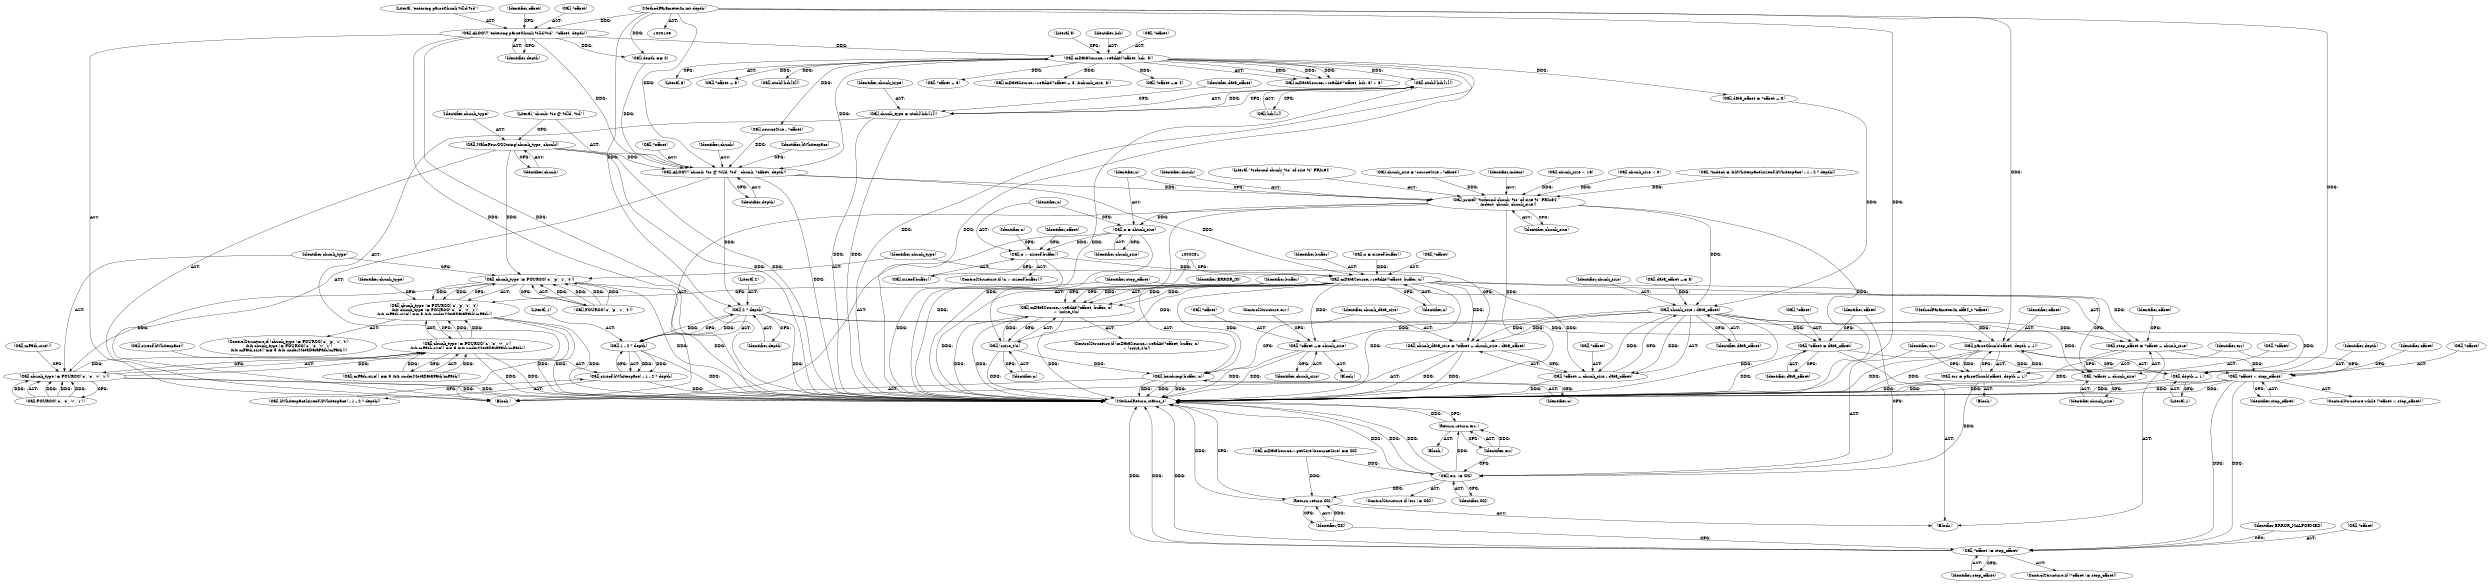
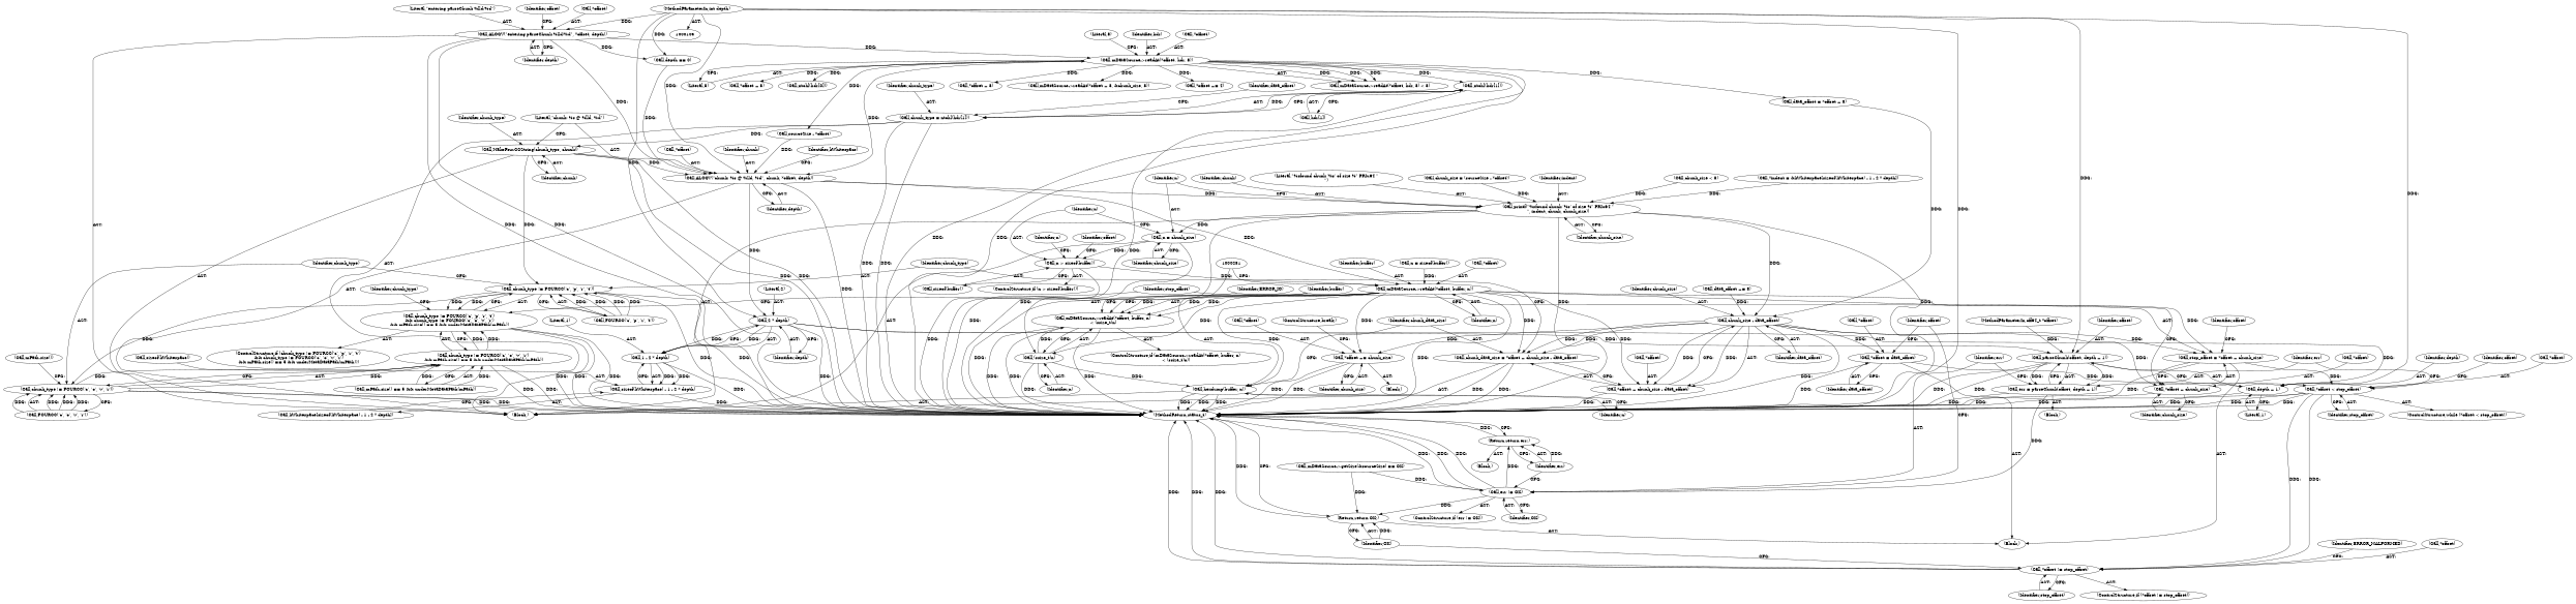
  digraph {
    n1 [label="(Call,ntohl(hdr[1]))"]
    n2 [label="(Call,chunk_type = ntohl(hdr[1]))"]
    n3 [label="(MethodReturn,status_t)"]
    n4 [label="(Call,hdr[1])"]
    n5 [label="(Block,)"]
    n6 [label="(Call,MakeFourCCString(chunk_type, chunk))"]
    n7 [label="(Return,return err;)"]
    n8 [label="(Return,return OK;)"]
    n9 [label="(Call,mDataSource->readAt(*offset, hdr, 8))"]
    n10 [label="(Call,ALOGV(\"chunk: %s @ %lld, %d\", chunk, *offset, depth))"]
    n11 [label="(Call,*offset + 8)"]
    n12 [label="(Call,*offset += 4)"]
    n13 [label="(Call,mDataSource->readAt(*offset, hdr, 8) < 8)"]
    n14 [label="(Literal,8)"]
    n15 [label="(Call,*offset + 8)"]
    n16 [label="(Call,ntohl(hdr[0]))"]
    n17 [label="(Call,mDataSource->readAt(*offset + 8, &chunk_size, 8))"]
    n18 [label="(Call,data_offset = *offset + 8)"]
    n19 [label="(Call,sourceSize - *offset)"]
    n20 [label="(Call,2 * depth)"]
    n21 [label="(Call,printf(\"%sfound chunk '%s' of size %\" PRIu64 \"\n\", indent, chunk, chunk_size))"]
    n22 [label="(Call,mDataSource->readAt(*offset, buffer, n))"]
    n23 [label="(Identifier,depth)"]
    n24 [label="(Call,chunk_size - data_offset)"]
    n25 [label="(Call,ALOGV(\"entering parseChunk %lld/%d\", *offset, depth))"]
    n26 [label="(Identifier,depth)"]
    n27 [label="(Call,depth == 0)"]
    n28 [label="(MethodParameterIn,int depth)"]
    n29 [label="(Call,parseChunk(offset, depth + 1))"]
    n30 [label="(Call,depth + 1)"]
    1000103
    n32 [label="(Call,1 - 2 * depth)"]
    n33 [label="(Identifier,depth)"]
    n34 [label="(Call,err = parseChunk(offset, depth + 1))"]
    n35 [label="(Literal,1)"]
    n36 [label="(Call,chunk_type != FOURCC('c', 'p', 'r', 't'))"]
    n37 [label="(Identifier,chunk)"]
    n38 [label="(Call,chunk_type != FOURCC('c', 'p', 'r', 't')\n && chunk_type != FOURCC('c', 'o', 'v', 'r')\n && mPath.size() == 5 && underMetaDataPath(mPath))"]
    n39 [label="(Call,chunk_type != FOURCC('c', 'o', 'v', 'r'))"]
    n40 [label="(Call,FOURCC('c', 'p', 'r', 't'))"]
    n41 [label="(Call,n = chunk_size)"]
    n42 [label="(Identifier,chunk_size)"]
    n43 [label="(Call,mDataSource->readAt(*offset, buffer, n)\n < (ssize_t)n)"]
    n44 [label="(Call,(ssize_t)n)"]
    n45 [label="(Call,hexdump(buffer, n))"]
    n46 [label="(Call,chunk_data_size = *offset + chunk_size - data_offset)"]
    n47 [label="(Call,*offset + chunk_size - data_offset)"]
    n48 [label="(Call,stop_offset = *offset + chunk_size)"]
    n49 [label="(Call,*offset + chunk_size)"]
    n50 [label="(Call,*offset += chunk_size)"]
    n51 [label="(Identifier,n)"]
    n52 [label="(Call,sizeof(kWhitespace) - 1 - 2 * depth)"]
    n53 [label="(Call,kWhitespace[sizeof(kWhitespace) - 1 - 2 * depth])"]
    n54 [label="(Call,err != OK)"]
    n55 [label="(Block,)"]
    n56 [label="(Identifier,OK)"]
    n57 [label="(ControlStructure,if (err != OK))"]
    n58 [label="(Block,)"]
    n59 [label="(Identifier,err)"]
    n60 [label="(Identifier,OK)"]
    n61 [label="(Block,)"]
    n62 [label="(Call,*offset != stop_offset)"]
    n63 [label="(Call,n > sizeof(buffer))"]
    n64 [label="(Identifier,chunk_size)"]
    n65 [label="(Call,*offset = data_offset)"]
    n66 [label="(Identifier,data_offset)"]
    n67 [label="(ControlStructure,if (n > sizeof(buffer)))"]
    n68 [label="(Call,sizeof(buffer))"]
    n69 [label="(ControlStructure,if (mDataSource->readAt(*offset, buffer, n)\n < (ssize_t)n))"]
    n70 [label="(Identifier,n)"]
    n71 [label="(Identifier,n)"]
    n72 [label="(Call,*offset < stop_offset)"]
    n73 [label="(Identifier,chunk_size)"]
    n74 [label="(Block,)"]
    n75 [label="(Identifier,chunk_size)"]
    n76 [label="(ControlStructure,while (*offset < stop_offset))"]
    n77 [label="(Identifier,stop_offset)"]
    n78 [label="(Identifier,stop_offset)"]
    n79 [label="(ControlStructure,if (*offset != stop_offset))"]
    n80 [label="(Identifier,data_offset)"]
    n81 [label="(Call,chunk_type != FOURCC('c', 'o', 'v', 'r')\n && mPath.size() == 5 && underMetaDataPath(mPath))"]
    n82 [label="(ControlStructure,if (chunk_type != FOURCC('c', 'p', 'r', 't')\n && chunk_type != FOURCC('c', 'o', 'v', 'r')\n && mPath.size() == 5 && underMetaDataPath(mPath)))"]
    n83 [label="(Call,FOURCC('c', 'o', 'v', 'r'))"]
    n84 [label="(Call,mPath.size() == 5 && underMetaDataPath(mPath))"]
    n85 [label="(Identifier,chunk_data_size)"]
    n86 [label="(Identifier,ERROR_MALFORMED)"]
    n87 [label="(Call,*offset)"]
    n88 [label="(Identifier,n)"]
    n89 [label="(Identifier,offset)"]
    n90 [label="(Identifier,offset)"]
    n91 [label="(Call,chunk_size < 8)"]
    n92 [label="(Identifier,hdr)"]
    n93 [label="(Identifier,depth)"]
    n94 [label="(Call,*indent = &kWhitespace[sizeof(kWhitespace) - 1 - 2 * depth])"]
    n95 [label="(Identifier,offset)"]
    n96 [label="(Identifier,n)"]
    n97 [label="(Call,*offset)"]
    n98 [label="(Identifier,chunk_type)"]
    n99 [label="(Identifier,stop_offset)"]
    n100 [label="(Identifier,buffer)"]
    n101 [label="(Identifier,chunk)"]
    n102 [label="(Identifier,chunk_size)"]
    n103 [label="(Call,*offset)"]
    n104 [label="(Call,*offset)"]
    n105 [label="(Literal,2)"]
    n106 [label="(Literal,8)"]
    n107 [label="(Call,data_offset += 8)"]
    n108 [label="(Identifier,chunk)"]
    n109 [label="(Identifier,chunk_type)"]
    n110 [label="(Call,mPath.size())"]
    n111 [label="(Identifier,ERROR_IO)"]
-   n112 [label="(ControlStructure,err;)"]
+   n112 [label="(ControlStructure,break;)"]
    n113 [label="(Call,*offset)"]
    n114 [label="(Literal,1)"]
    n115 [label="(MethodParameterIn,off64_t *offset)"]
    n116 [label="(Identifier,offset)"]
    n117 [label="(Literal,\"entering parseChunk %lld/%d\")"]
    n118 [label="(Literal,\"chunk: %s @ %lld, %d\")"]
    n119 [label="(Identifier,chunk_type)"]
    n120 [label="(Call,n = sizeof(buffer))"]
    n121 [label="(Call,*offset)"]
    n122 [label="(Identifier,offset)"]
    n123 [label="(Call,*offset)"]
    n124 [label="(Call,*offset)"]
    n125 [label="(Identifier,err)"]
    n126 [label="(Literal,\"%sfound chunk '%s' of size %\" PRIu64 \"\n\")"]
    n127 [label="(Identifier,buffer)"]
    n128 [label="(Call,*offset)"]
    n129 [label="(Call,chunk_size = (sourceSize - *offset))"]
    n130 [label="(Call,sizeof(kWhitespace))"]
    n131 [label="(Call,mDataSource->getSize(&sourceSize) == OK)"]
    n132 [label="(Identifier,offset)"]
    n133 [label="(Identifier,data_offset)"]
    n134 [label="(Identifier,kWhitespace)"]
    n135 [label="(Identifier,indent)"]
    n136 [label="(Identifier,err)"]
    n137 [label="(Identifier,n)"]
    n138 [label="(Call,*offset)"]
-   n139 [label="(Call,chunk_size < 16)"]
    n140 [label="(Identifier,chunk_type)"]
    n141 [label="(Identifier,chunk_type)"]
    1000281
    n1 -> n2 [label="AST: "]
    n1 -> n2 [label="DDG: "]
    n1 -> n3 [label="DDG: "]
    n1 -> n4 [label="CFG: "]
    n2 -> n1 [label="CFG: "]
    n2 -> n3 [label="DDG: "]
    n2 -> n3 [label="DDG: "]
    n2 -> n5 [label="AST: "]
+   n2 -> n6 [label="DDG: "]
    n3 -> n7 [label="CFG: "]
    n3 -> n8 [label="CFG: "]
    n4 -> n1 [label="AST: "]
    n6 -> n3 [label="DDG: "]
    n6 -> n3 [label="DDG: "]
    n6 -> n5 [label="AST: "]
    n6 -> n10 [label="DDG: "]
    n6 -> n36 [label="DDG: "]
    n6 -> n37 [label="CFG: "]
    n7 -> n3 [label="DDG: "]
    n7 -> n58 [label="AST: "]
    n7 -> n59 [label="CFG: "]
    n8 -> n3 [label="DDG: "]
    n8 -> n60 [label="CFG: "]
    n8 -> n61 [label="AST: "]
    n9 -> n1 [label="DDG: "]
    n9 -> n3 [label="DDG: "]
    n9 -> n3 [label="DDG: "]
    n9 -> n10 [label="DDG: "]
    n9 -> n11 [label="DDG: "]
    n9 -> n12 [label="DDG: "]
    n9 -> n13 [label="AST: "]
    n9 -> n13 [label="DDG: "]
    n9 -> n13 [label="DDG: "]
    n9 -> n13 [label="DDG: "]
    n9 -> n14 [label="CFG: "]
    n9 -> n15 [label="DDG: "]
    n9 -> n16 [label="DDG: "]
    n9 -> n17 [label="DDG: "]
    n9 -> n18 [label="DDG: "]
    n9 -> n19 [label="DDG: "]
    n10 -> n3 [label="DDG: "]
    n10 -> n5 [label="AST: "]
    n10 -> n20 [label="DDG: "]
    n10 -> n21 [label="DDG: "]
    n10 -> n22 [label="DDG: "]
    n10 -> n23 [label="CFG: "]
    n14 -> n9 [label="AST: "]
    n18 -> n24 [label="DDG: "]
    n19 -> n10 [label="DDG: "]
    n20 -> n3 [label="DDG: "]
    n20 -> n29 [label="DDG: "]
    n20 -> n30 [label="DDG: "]
    n20 -> n32 [label="AST: "]
    n20 -> n32 [label="DDG: "]
    n20 -> n32 [label="DDG: "]
    n20 -> n33 [label="CFG: "]
    n21 -> n3 [label="DDG: "]
    n21 -> n3 [label="DDG: "]
    n21 -> n3 [label="DDG: "]
    n21 -> n5 [label="AST: "]
    n21 -> n24 [label="DDG: "]
    n21 -> n41 [label="DDG: "]
    n21 -> n42 [label="CFG: "]
    n22 -> n3 [label="DDG: "]
    n22 -> n3 [label="DDG: "]
    n22 -> n43 [label="AST: "]
    n22 -> n43 [label="DDG: "]
    n22 -> n43 [label="DDG: "]
    n22 -> n43 [label="DDG: "]
    n22 -> n44 [label="DDG: "]
    n22 -> n45 [label="DDG: "]
    n22 -> n46 [label="DDG: "]
    n22 -> n47 [label="DDG: "]
    n22 -> n48 [label="DDG: "]
    n22 -> n49 [label="CFG: "]
    n22 -> n50 [label="DDG: "]
    n22 -> n51 [label="CFG: "]
    n23 -> n10 [label="AST: "]
    n24 -> n3 [label="DDG: "]
    n24 -> n46 [label="DDG: "]
    n24 -> n46 [label="DDG: "]
    n24 -> n47 [label="AST: "]
    n24 -> n47 [label="DDG: "]
    n24 -> n47 [label="DDG: "]
    n24 -> n48 [label="DDG: "]
    n24 -> n49 [label="DDG: "]
    n24 -> n50 [label="DDG: "]
    n24 -> n65 [label="DDG: "]
    n24 -> n66 [label="CFG: "]
    n25 -> n3 [label="DDG: "]
    n25 -> n3 [label="DDG: "]
    n25 -> n5 [label="AST: "]
    n25 -> n9 [label="DDG: "]
    n25 -> n10 [label="DDG: "]
    n25 -> n26 [label="CFG: "]
    n25 -> n27 [label="DDG: "]
    n26 -> n25 [label="AST: "]
    n27 -> n10 [label="DDG: "]
    n28 -> n3 [label="DDG: "]
    n28 -> n10 [label="DDG: "]
    n28 -> n20 [label="DDG: "]
    n28 -> n25 [label="DDG: "]
    n28 -> n27 [label="DDG: "]
    n28 -> n29 [label="DDG: "]
    n28 -> n30 [label="DDG: "]
    n28 -> 1000103 [label="AST: "]
    n29 -> n3 [label="DDG: "]
    n29 -> n3 [label="DDG: "]
    n29 -> n30 [label="CFG: "]
    n29 -> n34 [label="AST: "]
    n29 -> n34 [label="DDG: "]
    n29 -> n34 [label="DDG: "]
    n30 -> n3 [label="DDG: "]
    n30 -> n29 [label="AST: "]
    n30 -> n35 [label="CFG: "]
    n32 -> n3 [label="DDG: "]
    n32 -> n20 [label="CFG: "]
    n32 -> n52 [label="AST: "]
    n32 -> n52 [label="DDG: "]
    n32 -> n52 [label="DDG: "]
    n33 -> n20 [label="AST: "]
    n34 -> n3 [label="DDG: "]
    n34 -> n29 [label="CFG: "]
    n34 -> n54 [label="DDG: "]
    n34 -> n55 [label="AST: "]
    n35 -> n30 [label="AST: "]
    n36 -> n3 [label="DDG: "]
    n36 -> n3 [label="DDG: "]
    n36 -> n38 [label="AST: "]
    n36 -> n38 [label="DDG: "]
    n36 -> n38 [label="DDG: "]
    n36 -> n39 [label="DDG: "]
    n36 -> n40 [label="CFG: "]
    n37 -> n6 [label="AST: "]
    n38 -> n3 [label="DDG: "]
    n38 -> n3 [label="DDG: "]
    n38 -> n3 [label="DDG: "]
    n38 -> n36 [label="CFG: "]
    n38 -> n81 [label="CFG: "]
    n38 -> n82 [label="AST: "]
    n39 -> n3 [label="DDG: "]
    n39 -> n3 [label="DDG: "]
    n39 -> n81 [label="AST: "]
    n39 -> n81 [label="DDG: "]
    n39 -> n81 [label="DDG: "]
    n39 -> n83 [label="CFG: "]
    n40 -> n36 [label="AST: "]
    n40 -> n36 [label="DDG: "]
    n40 -> n36 [label="DDG: "]
    n40 -> n36 [label="DDG: "]
    n40 -> n36 [label="DDG: "]
    n41 -> n3 [label="DDG: "]
    n41 -> n5 [label="AST: "]
    n41 -> n63 [label="DDG: "]
    n41 -> n64 [label="CFG: "]
    n42 -> n21 [label="AST: "]
    n43 -> n3 [label="DDG: "]
    n43 -> n3 [label="DDG: "]
    n43 -> n3 [label="DDG: "]
    n43 -> n44 [label="CFG: "]
    n43 -> n69 [label="AST: "]
    n44 -> n3 [label="DDG: "]
    n44 -> n43 [label="AST: "]
    n44 -> n43 [label="DDG: "]
    n44 -> n45 [label="DDG: "]
    n44 -> n70 [label="CFG: "]
    n45 -> n3 [label="DDG: "]
    n45 -> n3 [label="DDG: "]
    n45 -> n3 [label="DDG: "]
    n45 -> n5 [label="AST: "]
    n45 -> n71 [label="CFG: "]
    n46 -> n3 [label="DDG: "]
    n46 -> n3 [label="DDG: "]
    n46 -> n5 [label="AST: "]
    n46 -> n47 [label="CFG: "]
    n47 -> n3 [label="DDG: "]
    n47 -> n24 [label="CFG: "]
    n47 -> n46 [label="AST: "]
    n48 -> n3 [label="DDG: "]
    n48 -> n49 [label="CFG: "]
    n48 -> n61 [label="AST: "]
    n48 -> n72 [label="DDG: "]
    n49 -> n3 [label="DDG: "]
    n49 -> n48 [label="AST: "]
    n49 -> n73 [label="CFG: "]
    n50 -> n3 [label="DDG: "]
    n50 -> n3 [label="DDG: "]
    n50 -> n74 [label="AST: "]
    n50 -> n75 [label="CFG: "]
    n51 -> n22 [label="AST: "]
    n52 -> n3 [label="DDG: "]
    n52 -> n32 [label="CFG: "]
    n52 -> n53 [label="AST: "]
    n53 -> n52 [label="CFG: "]
    n54 -> n3 [label="DDG: "]
    n54 -> n3 [label="DDG: "]
    n54 -> n3 [label="DDG: "]
    n54 -> n7 [label="DDG: "]
    n54 -> n8 [label="DDG: "]
    n54 -> n56 [label="CFG: "]
    n54 -> n57 [label="AST: "]
    n56 -> n54 [label="AST: "]
    n59 -> n7 [label="AST: "]
    n59 -> n7 [label="DDG: "]
    n59 -> n54 [label="CFG: "]
    n60 -> n8 [label="AST: "]
    n60 -> n8 [label="DDG: "]
    n60 -> n62 [label="CFG: "]
    n62 -> n3 [label="DDG: "]
    n62 -> n3 [label="DDG: "]
    n62 -> n3 [label="DDG: "]
    n62 -> n78 [label="CFG: "]
    n62 -> n79 [label="AST: "]
    n63 -> n3 [label="DDG: "]
    n63 -> n22 [label="DDG: "]
    n63 -> n67 [label="AST: "]
    n63 -> n68 [label="CFG: "]
    n64 -> n41 [label="AST: "]
    n65 -> n3 [label="DDG: "]
    n65 -> n61 [label="AST: "]
    n65 -> n72 [label="DDG: "]
    n65 -> n80 [label="CFG: "]
    n66 -> n24 [label="AST: "]
    n68 -> n63 [label="AST: "]
    n70 -> n44 [label="AST: "]
    n71 -> n45 [label="AST: "]
    n72 -> n3 [label="DDG: "]
    n72 -> n3 [label="DDG: "]
    n72 -> n3 [label="DDG: "]
    n72 -> n62 [label="DDG: "]
    n72 -> n62 [label="DDG: "]
    n72 -> n76 [label="AST: "]
    n72 -> n77 [label="CFG: "]
    n73 -> n49 [label="AST: "]
    n75 -> n50 [label="AST: "]
    n77 -> n72 [label="AST: "]
    n78 -> n62 [label="AST: "]
    n80 -> n65 [label="AST: "]
    n81 -> n3 [label="DDG: "]
    n81 -> n3 [label="DDG: "]
    n81 -> n38 [label="AST: "]
    n81 -> n38 [label="DDG: "]
    n81 -> n38 [label="DDG: "]
    n81 -> n39 [label="CFG: "]
    n81 -> n84 [label="CFG: "]
    n83 -> n39 [label="AST: "]
    n83 -> n39 [label="DDG: "]
    n83 -> n39 [label="DDG: "]
    n83 -> n39 [label="DDG: "]
    n83 -> n39 [label="DDG: "]
    n84 -> n81 [label="AST: "]
    n84 -> n81 [label="DDG: "]
    n84 -> n81 [label="DDG: "]
    n85 -> n45 [label="CFG: "]
    n85 -> n46 [label="AST: "]
    n86 -> n62 [label="CFG: "]
    n87 -> n10 [label="AST: "]
    n88 -> n63 [label="CFG: "]
    n89 -> n25 [label="CFG: "]
    n90 -> n63 [label="CFG: "]
    n91 -> n21 [label="DDG: "]
    n92 -> n9 [label="AST: "]
    n93 -> n30 [label="AST: "]
    n94 -> n21 [label="DDG: "]
    n95 -> n29 [label="AST: "]
    n96 -> n41 [label="CFG: "]
    n96 -> n63 [label="AST: "]
    n97 -> n9 [label="AST: "]
    n98 -> n6 [label="AST: "]
    n99 -> n38 [label="CFG: "]
    n99 -> n48 [label="AST: "]
    n100 -> n43 [label="CFG: "]
    n100 -> n45 [label="AST: "]
    n101 -> n21 [label="AST: "]
    n102 -> n24 [label="AST: "]
    n103 -> n65 [label="AST: "]
    n104 -> n25 [label="AST: "]
    n105 -> n20 [label="AST: "]
    n106 -> n9 [label="CFG: "]
    n107 -> n24 [label="DDG: "]
    n108 -> n10 [label="AST: "]
    n109 -> n36 [label="CFG: "]
    n109 -> n39 [label="AST: "]
    n110 -> n39 [label="CFG: "]
    n111 -> n43 [label="CFG: "]
    n112 -> n50 [label="CFG: "]
    n113 -> n47 [label="AST: "]
    n114 -> n32 [label="AST: "]
    n115 -> n29 [label="DDG: "]
    n116 -> n54 [label="CFG: "]
    n116 -> n65 [label="CFG: "]
    n117 -> n25 [label="AST: "]
    n118 -> n6 [label="CFG: "]
    n118 -> n10 [label="AST: "]
    n119 -> n2 [label="AST: "]
    n120 -> n22 [label="DDG: "]
    n121 -> n50 [label="AST: "]
    n122 -> n72 [label="CFG: "]
    n123 -> n22 [label="AST: "]
    n124 -> n72 [label="AST: "]
    n125 -> n34 [label="AST: "]
    n125 -> n72 [label="CFG: "]
    n126 -> n21 [label="AST: "]
    n127 -> n22 [label="AST: "]
    n128 -> n49 [label="AST: "]
    n129 -> n21 [label="DDG: "]
    n130 -> n52 [label="AST: "]
    n131 -> n8 [label="DDG: "]
    n131 -> n54 [label="DDG: "]
    n132 -> n48 [label="CFG: "]
    n133 -> n2 [label="CFG: "]
    n134 -> n10 [label="CFG: "]
    n135 -> n21 [label="AST: "]
    n136 -> n34 [label="CFG: "]
    n136 -> n54 [label="AST: "]
    n137 -> n21 [label="CFG: "]
    n137 -> n41 [label="AST: "]
    n138 -> n62 [label="AST: "]
-   n139 -> n21 [label="DDG: "]
    n140 -> n36 [label="AST: "]
    n140 -> n46 [label="CFG: "]
    n141 -> n38 [label="CFG: "]
    1000281 -> n22 [label="CFG: "]
    1000281 -> n44 [label="AST: "]
  }
